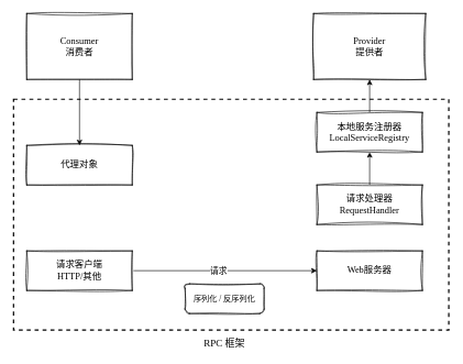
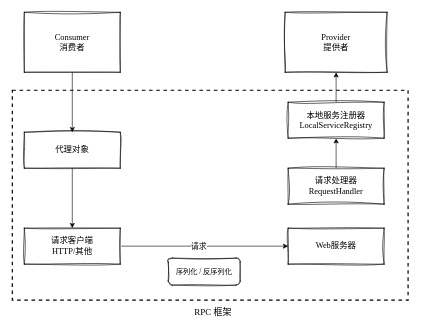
  <mxCell id="0" />
  <mxCell id="1" parent="0" />
  <mxCell id="2" value="" style="rounded=0;whiteSpace=wrap;html=1;fillColor=none;dashed=1;strokeWidth=2;container=0;" vertex="1" parent="1"><mxGeometry x="20" y="150" width="660" height="350" as="geometry" /></mxCell>
  <mxCell id="3" style="edgeStyle=orthogonalEdgeStyle;rounded=0;orthogonalLoop=1;jettySize=auto;html=1;entryX=0.5;entryY=0;entryDx=0;entryDy=0;" edge="1" parent="1" source="4" target="7"><mxGeometry relative="1" as="geometry" /></mxCell>
  <mxCell id="4" value="&lt;font style=&quot;font-size: 14px;&quot;&gt;Consumer&lt;/font&gt;&lt;div&gt;&lt;span style=&quot;font-size: 14px;&quot;&gt;&lt;font&gt;消费者&lt;/font&gt;&lt;/span&gt;&lt;/div&gt;" style="rounded=0;whiteSpace=wrap;html=1;sketch=1;curveFitting=1;jiggle=2;fontFamily=Comic Sans MS;container=0;" vertex="1" parent="1"><mxGeometry x="40" y="20" width="160" height="100" as="geometry" /></mxCell>
  <mxCell id="5" value="&lt;font face=&quot;Comic Sans MS&quot;&gt;&lt;span style=&quot;font-size: 14px;&quot;&gt;Provider&lt;/span&gt;&lt;/font&gt;&lt;br&gt;&lt;div&gt;&lt;font style=&quot;font-size: 14px;&quot; face=&quot;Comic Sans MS&quot;&gt;提供者&lt;/font&gt;&lt;/div&gt;" style="rounded=0;whiteSpace=wrap;html=1;sketch=1;curveFitting=1;jiggle=2;container=0;" vertex="1" parent="1"><mxGeometry x="475" y="20" width="170" height="100" as="geometry" /></mxCell>
+ <mxCell id="6" style="edgeStyle=orthogonalEdgeStyle;rounded=0;orthogonalLoop=1;jettySize=auto;html=1;entryX=0.5;entryY=0;entryDx=0;entryDy=0;" edge="1" parent="1" source="7" target="10"><mxGeometry relative="1" as="geometry" /></mxCell>
  <mxCell id="7" value="&lt;font face=&quot;Comic Sans MS&quot;&gt;&lt;span style=&quot;font-size: 14px;&quot;&gt;代理对象&lt;/span&gt;&lt;/font&gt;" style="rounded=0;whiteSpace=wrap;html=1;sketch=1;curveFitting=1;jiggle=2;container=0;" vertex="1" parent="1"><mxGeometry x="40" y="220" width="160" height="60" as="geometry" /></mxCell>
  <mxCell id="8" style="edgeStyle=orthogonalEdgeStyle;rounded=0;orthogonalLoop=1;jettySize=auto;html=1;entryX=0;entryY=0.5;entryDx=0;entryDy=0;" edge="1" parent="1" source="10" target="11"><mxGeometry relative="1" as="geometry" /></mxCell>
  <mxCell id="9" value="&lt;span style=&quot;font-size: 13px;&quot;&gt;请求&lt;/span&gt;" style="edgeLabel;html=1;align=center;verticalAlign=middle;resizable=0;points=[];container=0;" vertex="1" connectable="0" parent="8"><mxGeometry x="0.05" relative="1" as="geometry"><mxPoint x="-17" as="offset" /></mxGeometry></mxCell>
  <mxCell id="10" value="&lt;font face=&quot;Comic Sans MS&quot;&gt;&lt;span style=&quot;font-size: 14px;&quot;&gt;请求客户端&lt;/span&gt;&lt;/font&gt;&lt;div&gt;&lt;font face=&quot;Comic Sans MS&quot;&gt;&lt;span style=&quot;font-size: 14px;&quot;&gt;HTTP/其他&lt;/span&gt;&lt;/font&gt;&lt;/div&gt;" style="rounded=0;whiteSpace=wrap;html=1;sketch=1;curveFitting=1;jiggle=2;container=0;" vertex="1" parent="1"><mxGeometry x="40" y="380" width="160" height="60" as="geometry" /></mxCell>
  <mxCell id="11" value="&lt;font face=&quot;Comic Sans MS&quot;&gt;&lt;span style=&quot;font-size: 14px;&quot;&gt;Web服务器&lt;/span&gt;&lt;/font&gt;" style="rounded=0;whiteSpace=wrap;html=1;sketch=1;curveFitting=1;jiggle=2;container=0;" vertex="1" parent="1"><mxGeometry x="480" y="380" width="160" height="60" as="geometry" /></mxCell>
  <mxCell id="12" style="edgeStyle=orthogonalEdgeStyle;rounded=0;orthogonalLoop=1;jettySize=auto;html=1;entryX=0.5;entryY=1;entryDx=0;entryDy=0;" edge="1" parent="1" source="13" target="15"><mxGeometry relative="1" as="geometry" /></mxCell>
  <mxCell id="13" value="&lt;font face=&quot;Comic Sans MS&quot;&gt;&lt;span style=&quot;font-size: 14px;&quot;&gt;请求处理器&lt;/span&gt;&lt;/font&gt;&lt;div&gt;&lt;font face=&quot;Comic Sans MS&quot;&gt;&lt;span style=&quot;font-size: 14px;&quot;&gt;RequestHandler&lt;/span&gt;&lt;/font&gt;&lt;/div&gt;" style="rounded=0;whiteSpace=wrap;html=1;sketch=1;curveFitting=1;jiggle=2;container=0;" vertex="1" parent="1"><mxGeometry x="480" y="280" width="160" height="60" as="geometry" /></mxCell>
  <mxCell id="14" style="edgeStyle=orthogonalEdgeStyle;rounded=0;orthogonalLoop=1;jettySize=auto;html=1;entryX=0.5;entryY=1;entryDx=0;entryDy=0;" edge="1" parent="1" source="15" target="5"><mxGeometry relative="1" as="geometry" /></mxCell>
  <mxCell id="15" value="&lt;font face=&quot;Comic Sans MS&quot;&gt;&lt;span style=&quot;font-size: 14px;&quot;&gt;本地服务注册器&lt;/span&gt;&lt;/font&gt;&lt;div&gt;&lt;font face=&quot;Comic Sans MS&quot;&gt;&lt;span style=&quot;font-size: 14px;&quot;&gt;LocalServiceRegistry&lt;/span&gt;&lt;/font&gt;&lt;/div&gt;" style="rounded=0;whiteSpace=wrap;html=1;sketch=1;curveFitting=1;jiggle=2;container=0;" vertex="1" parent="1"><mxGeometry x="480" y="170" width="160" height="60" as="geometry" /></mxCell>
  <mxCell id="16" value="&lt;font face=&quot;Comic Sans MS&quot;&gt;序列化 / 反序列化&lt;/font&gt;" style="whiteSpace=wrap;html=1;sketch=1;curveFitting=1;jiggle=2;container=0;rounded=1;" vertex="1" parent="1"><mxGeometry x="280" y="430" width="120" height="45" as="geometry" /></mxCell>
- <mxCell id="17" value="&lt;font style=&quot;font-size: 15px;&quot; face=&quot;Comic Sans MS&quot;&gt;RPC 框架&lt;/font&gt;" style="rounded=0;whiteSpace=wrap;html=1;sketch=1;curveFitting=1;jiggle=2;strokeColor=none;container=0;" vertex="1" parent="1"><mxGeometry x="280" y="510" width="120" height="20" as="geometry" /></mxCell>
+ <mxCell id="17" value="&lt;font style=&quot;font-size: 15px;&quot; face=&quot;Comic Sans MS&quot;&gt;RPC 框架&lt;/font&gt;" style="rounded=0;whiteSpace=wrap;html=1;sketch=1;curveFitting=1;jiggle=2;strokeColor=none;container=0;" vertex="1" parent="1"><mxGeometry x="295" y="510" width="120" height="20" as="geometry" /></mxCell>
